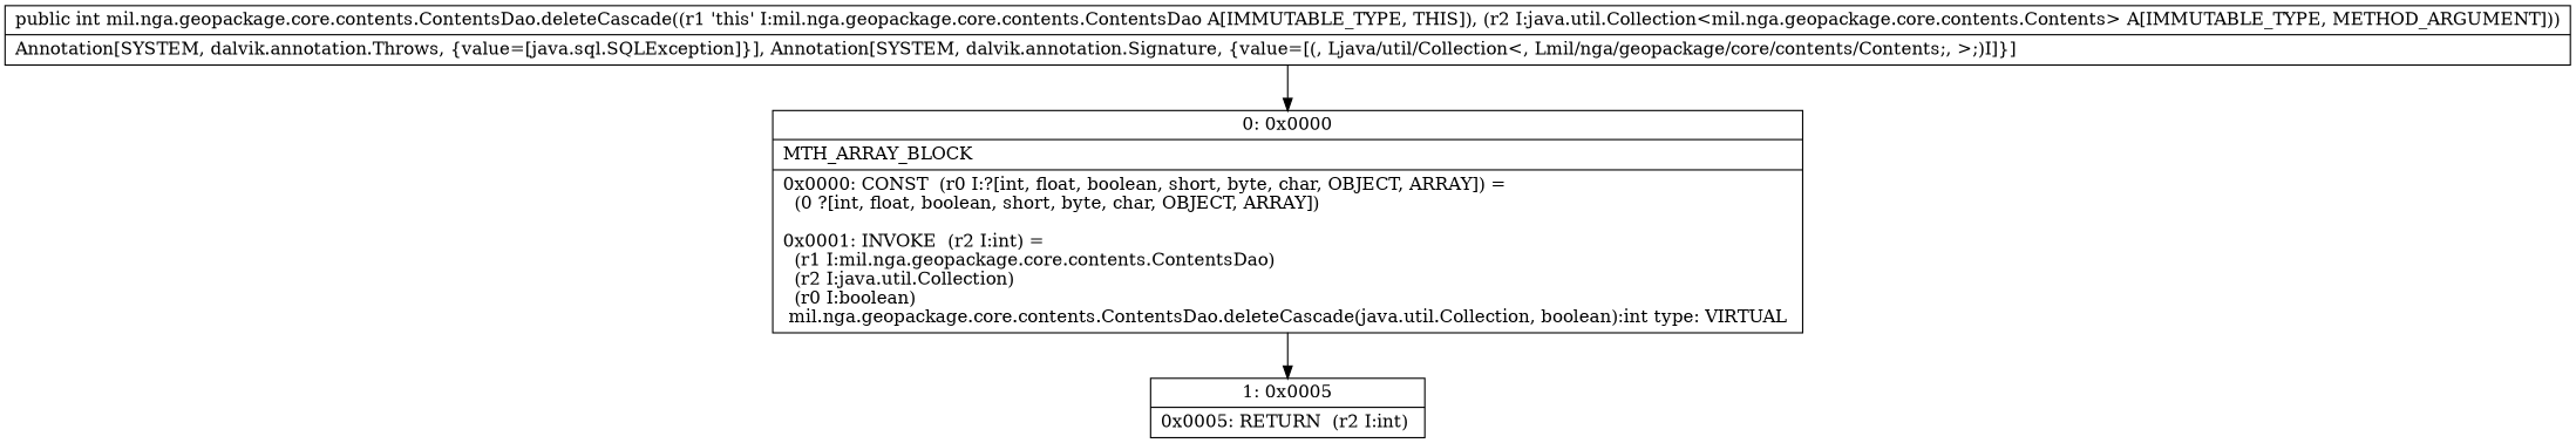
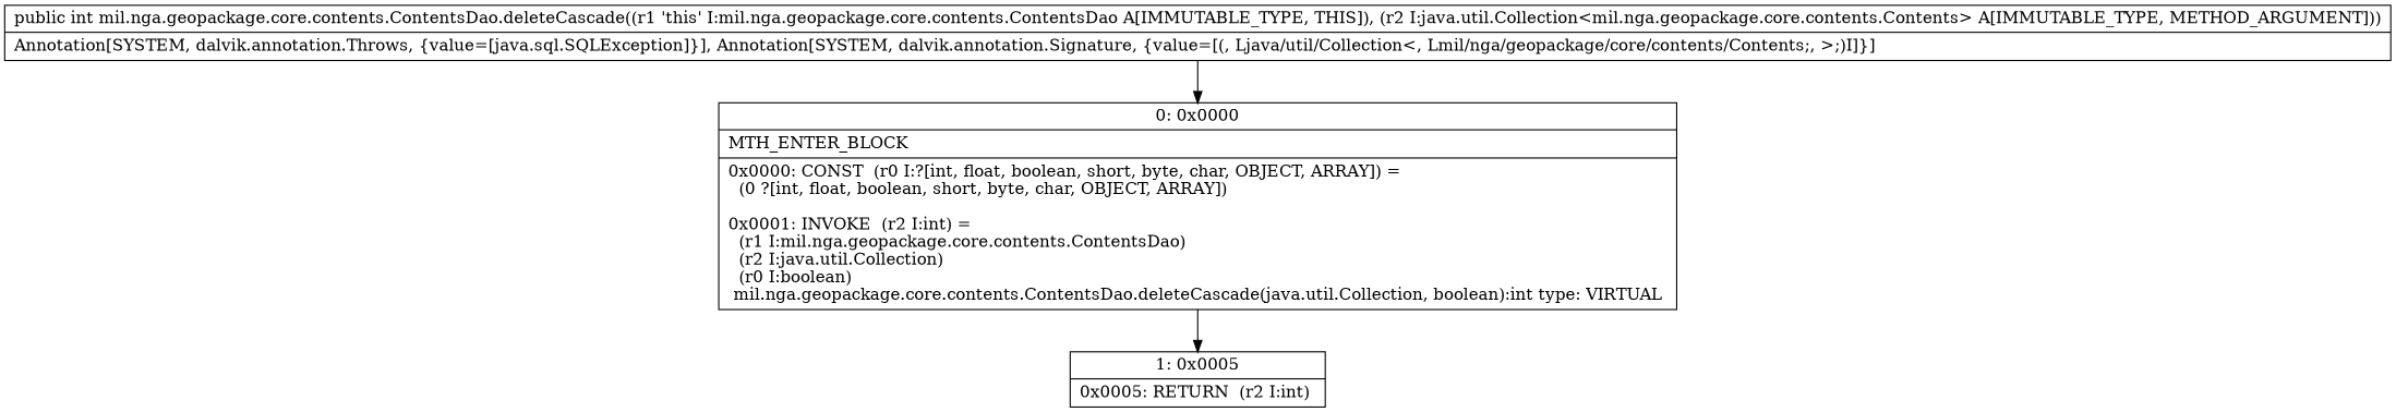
  digraph {
    node [shape=record]
-   n1 [label="{0\:\ 0x0000|MTH_ARRAY_BLOCK\l|0x0000: CONST  (r0 I:?[int, float, boolean, short, byte, char, OBJECT, ARRAY]) = \l  (0 ?[int, float, boolean, short, byte, char, OBJECT, ARRAY])\l \l0x0001: INVOKE  (r2 I:int) = \l  (r1 I:mil.nga.geopackage.core.contents.ContentsDao)\l  (r2 I:java.util.Collection)\l  (r0 I:boolean)\l mil.nga.geopackage.core.contents.ContentsDao.deleteCascade(java.util.Collection, boolean):int type: VIRTUAL \l}"]
+   n1 [label="{0\:\ 0x0000|MTH_ENTER_BLOCK\l|0x0000: CONST  (r0 I:?[int, float, boolean, short, byte, char, OBJECT, ARRAY]) = \l  (0 ?[int, float, boolean, short, byte, char, OBJECT, ARRAY])\l \l0x0001: INVOKE  (r2 I:int) = \l  (r1 I:mil.nga.geopackage.core.contents.ContentsDao)\l  (r2 I:java.util.Collection)\l  (r0 I:boolean)\l mil.nga.geopackage.core.contents.ContentsDao.deleteCascade(java.util.Collection, boolean):int type: VIRTUAL \l}"]
    n2 [label="{1\:\ 0x0005|0x0005: RETURN  (r2 I:int) \l}"]
    n3 [label="{public int mil.nga.geopackage.core.contents.ContentsDao.deleteCascade((r1 'this' I:mil.nga.geopackage.core.contents.ContentsDao A[IMMUTABLE_TYPE, THIS]), (r2 I:java.util.Collection\<mil.nga.geopackage.core.contents.Contents\> A[IMMUTABLE_TYPE, METHOD_ARGUMENT]))  | Annotation[SYSTEM, dalvik.annotation.Throws, \{value=[java.sql.SQLException]\}], Annotation[SYSTEM, dalvik.annotation.Signature, \{value=[(, Ljava\/util\/Collection\<, Lmil\/nga\/geopackage\/core\/contents\/Contents;, \>;)I]\}]\l}"]
    n1 -> n2
    n3 -> n1
  }
